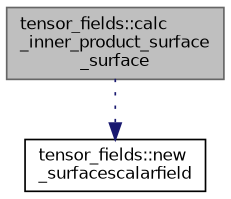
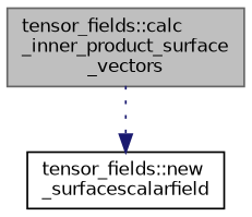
  digraph {
    rankdir=TB
    node [fontname=Helvetica fontsize=10 shape=record style=filled]
-   n1 [color=gray40 fillcolor=grey75 fontcolor=black height=0.2 label="tensor_fields::calc\l_inner_product_surface\l_surface" width=0.4]
+   n1 [color=gray40 fillcolor=grey75 fontcolor=black height=0.2 label="tensor_fields::calc\l_inner_product_surface\l_vectors" width=0.4]
    n2 [color=black fillcolor=white height=0.2 label="tensor_fields::new\l_surfacescalarfield" width=0.4]
    n1 -> n2 [color=midnightblue fontname=Helvetica fontsize=10 labelfontname=Helvetica labelfontsize=10 style=dotted arrowhead=normal]
  }
